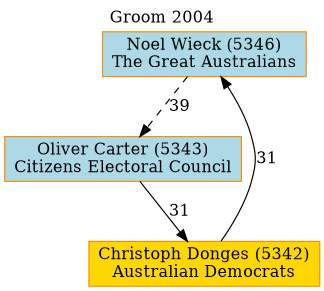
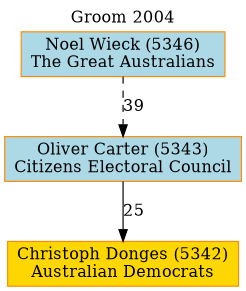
  digraph {
    label="Groom 2004"
    labelloc=t
    mclimit=10
    node [color=darkorange fillcolor=lightblue shape=box style=filled]
    edge [style=solid]
    n1 [label="Noel Wieck (5346)\nThe Great Australians"]
    n2 [label="Oliver Carter (5343)\nCitizens Electoral Council"]
    n3 [fillcolor=gold label="Christoph Donges (5342)\nAustralian Democrats"]
    n1 -> n2 [label=39 style=dashed]
-   n2 -> n3 [label=31]
-   n3 -> n1 [label=31]
+   n2 -> n3 [label=25]
  }
